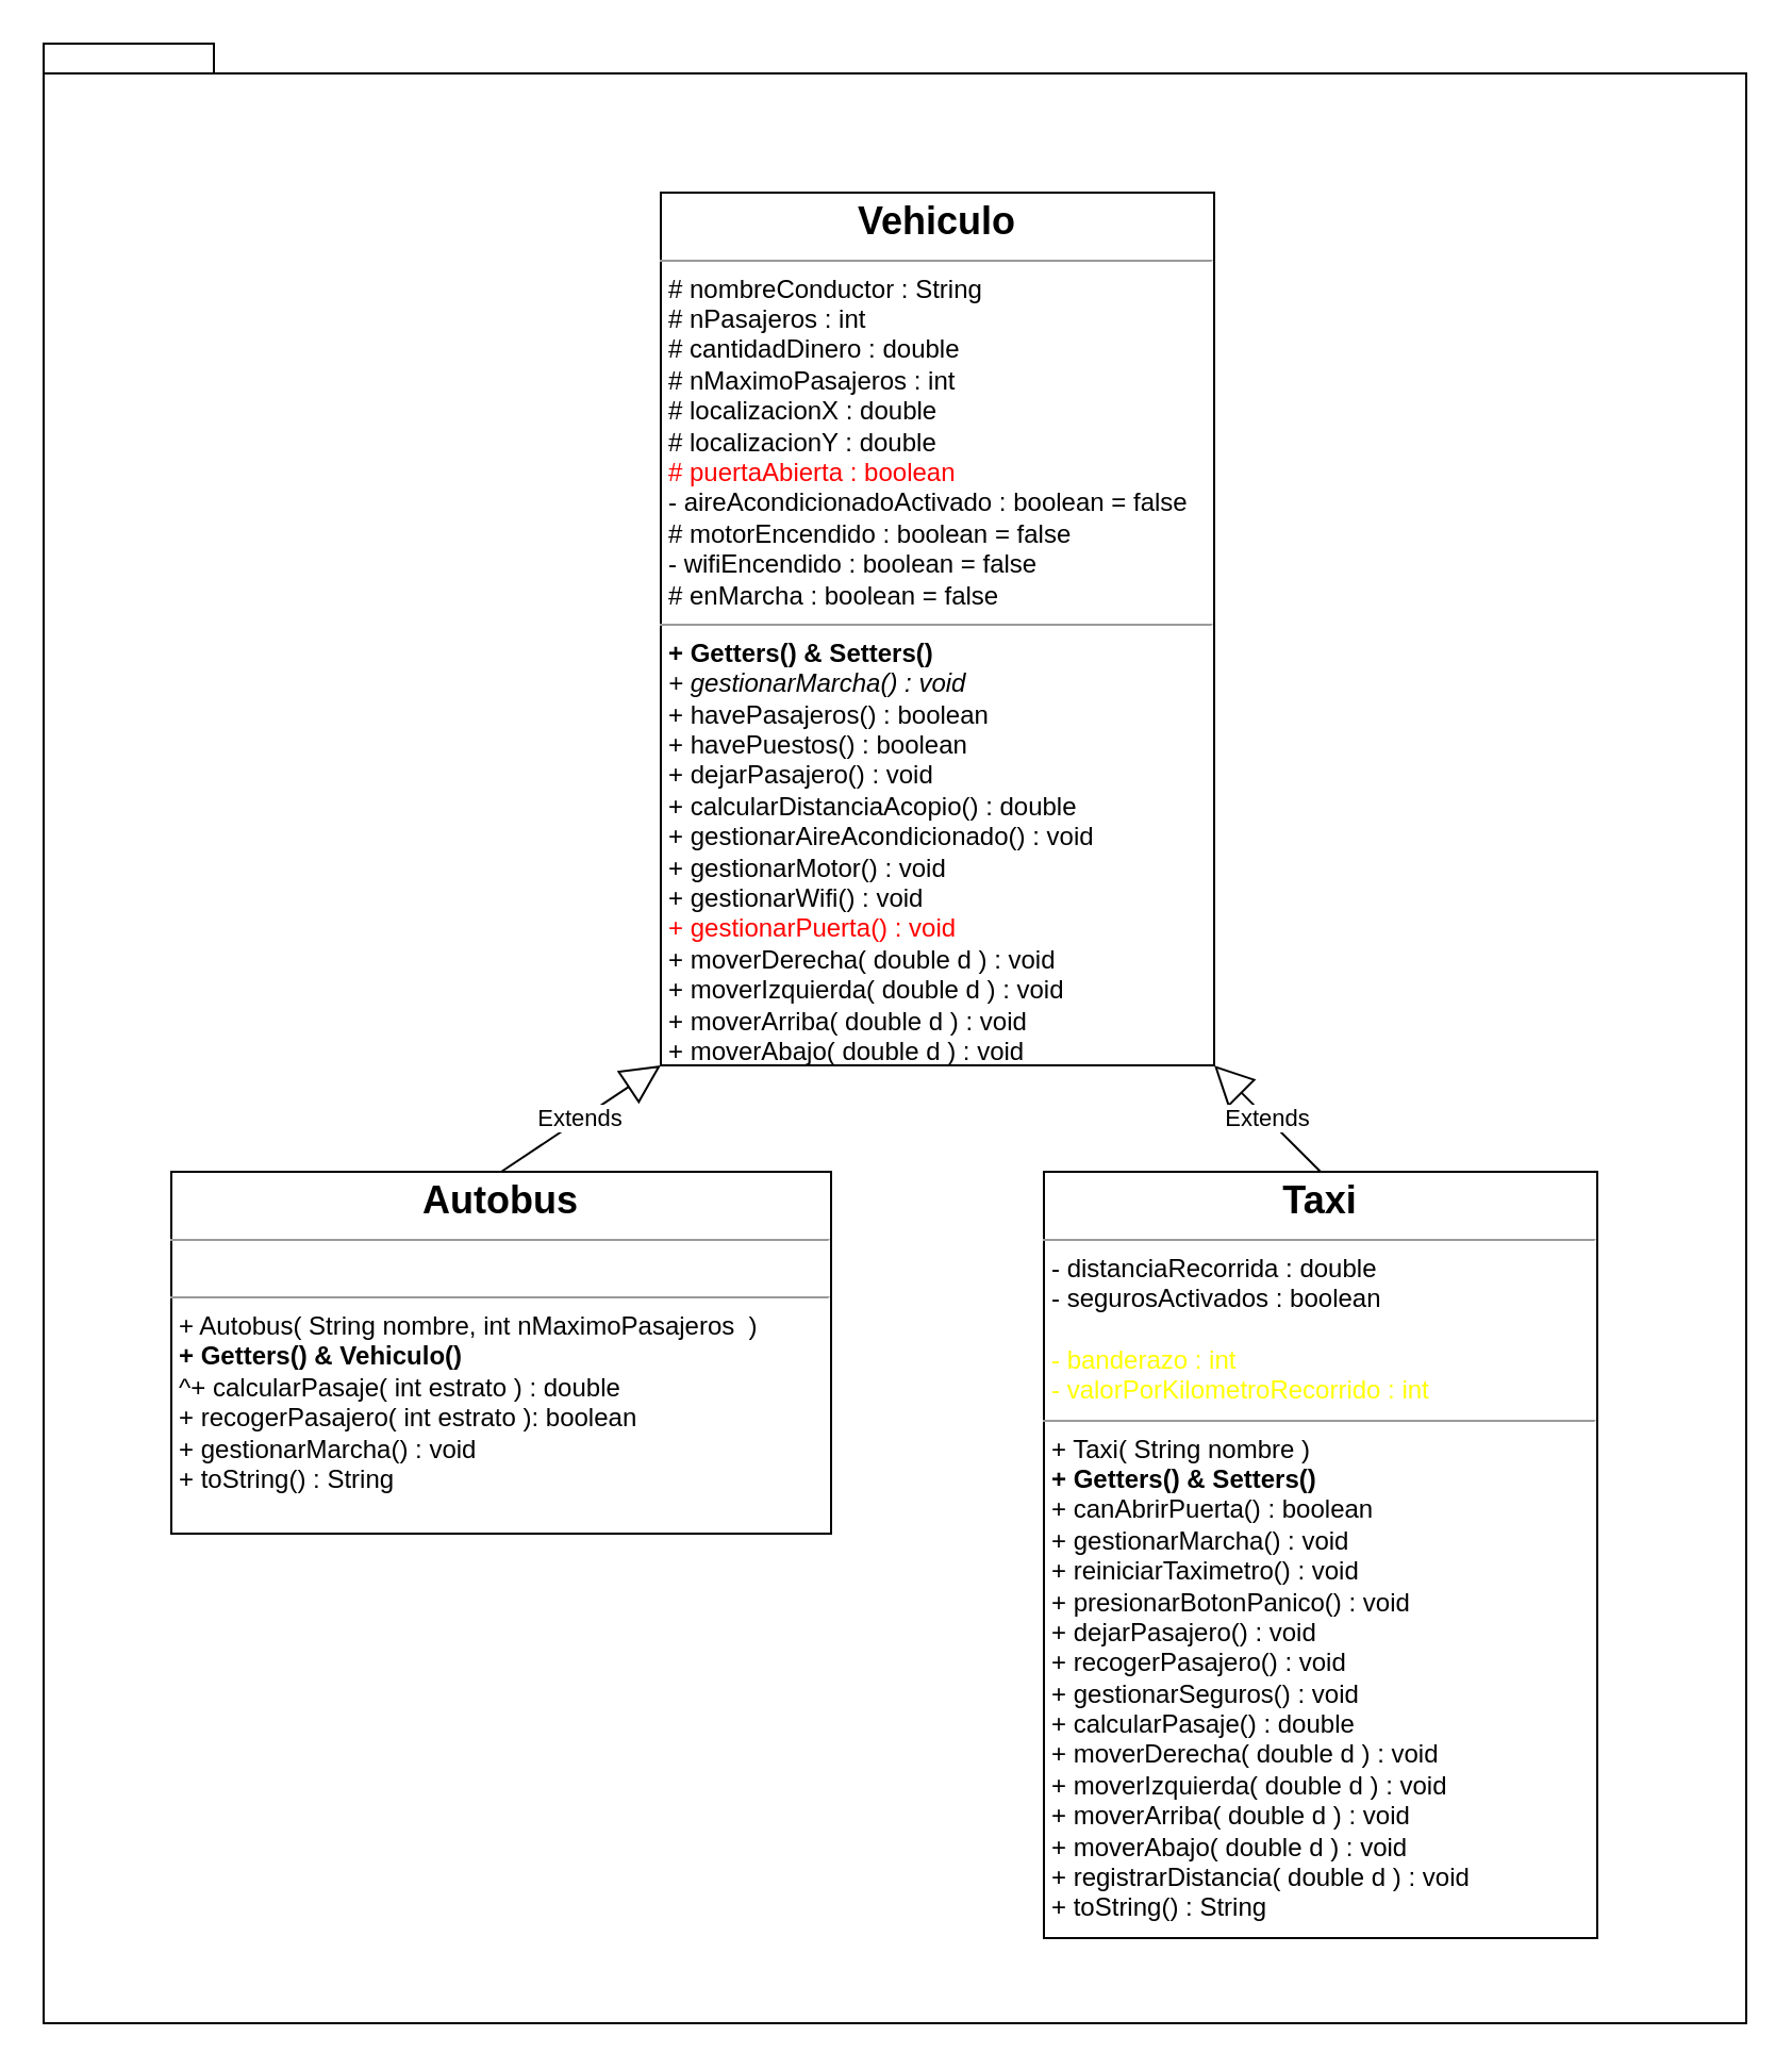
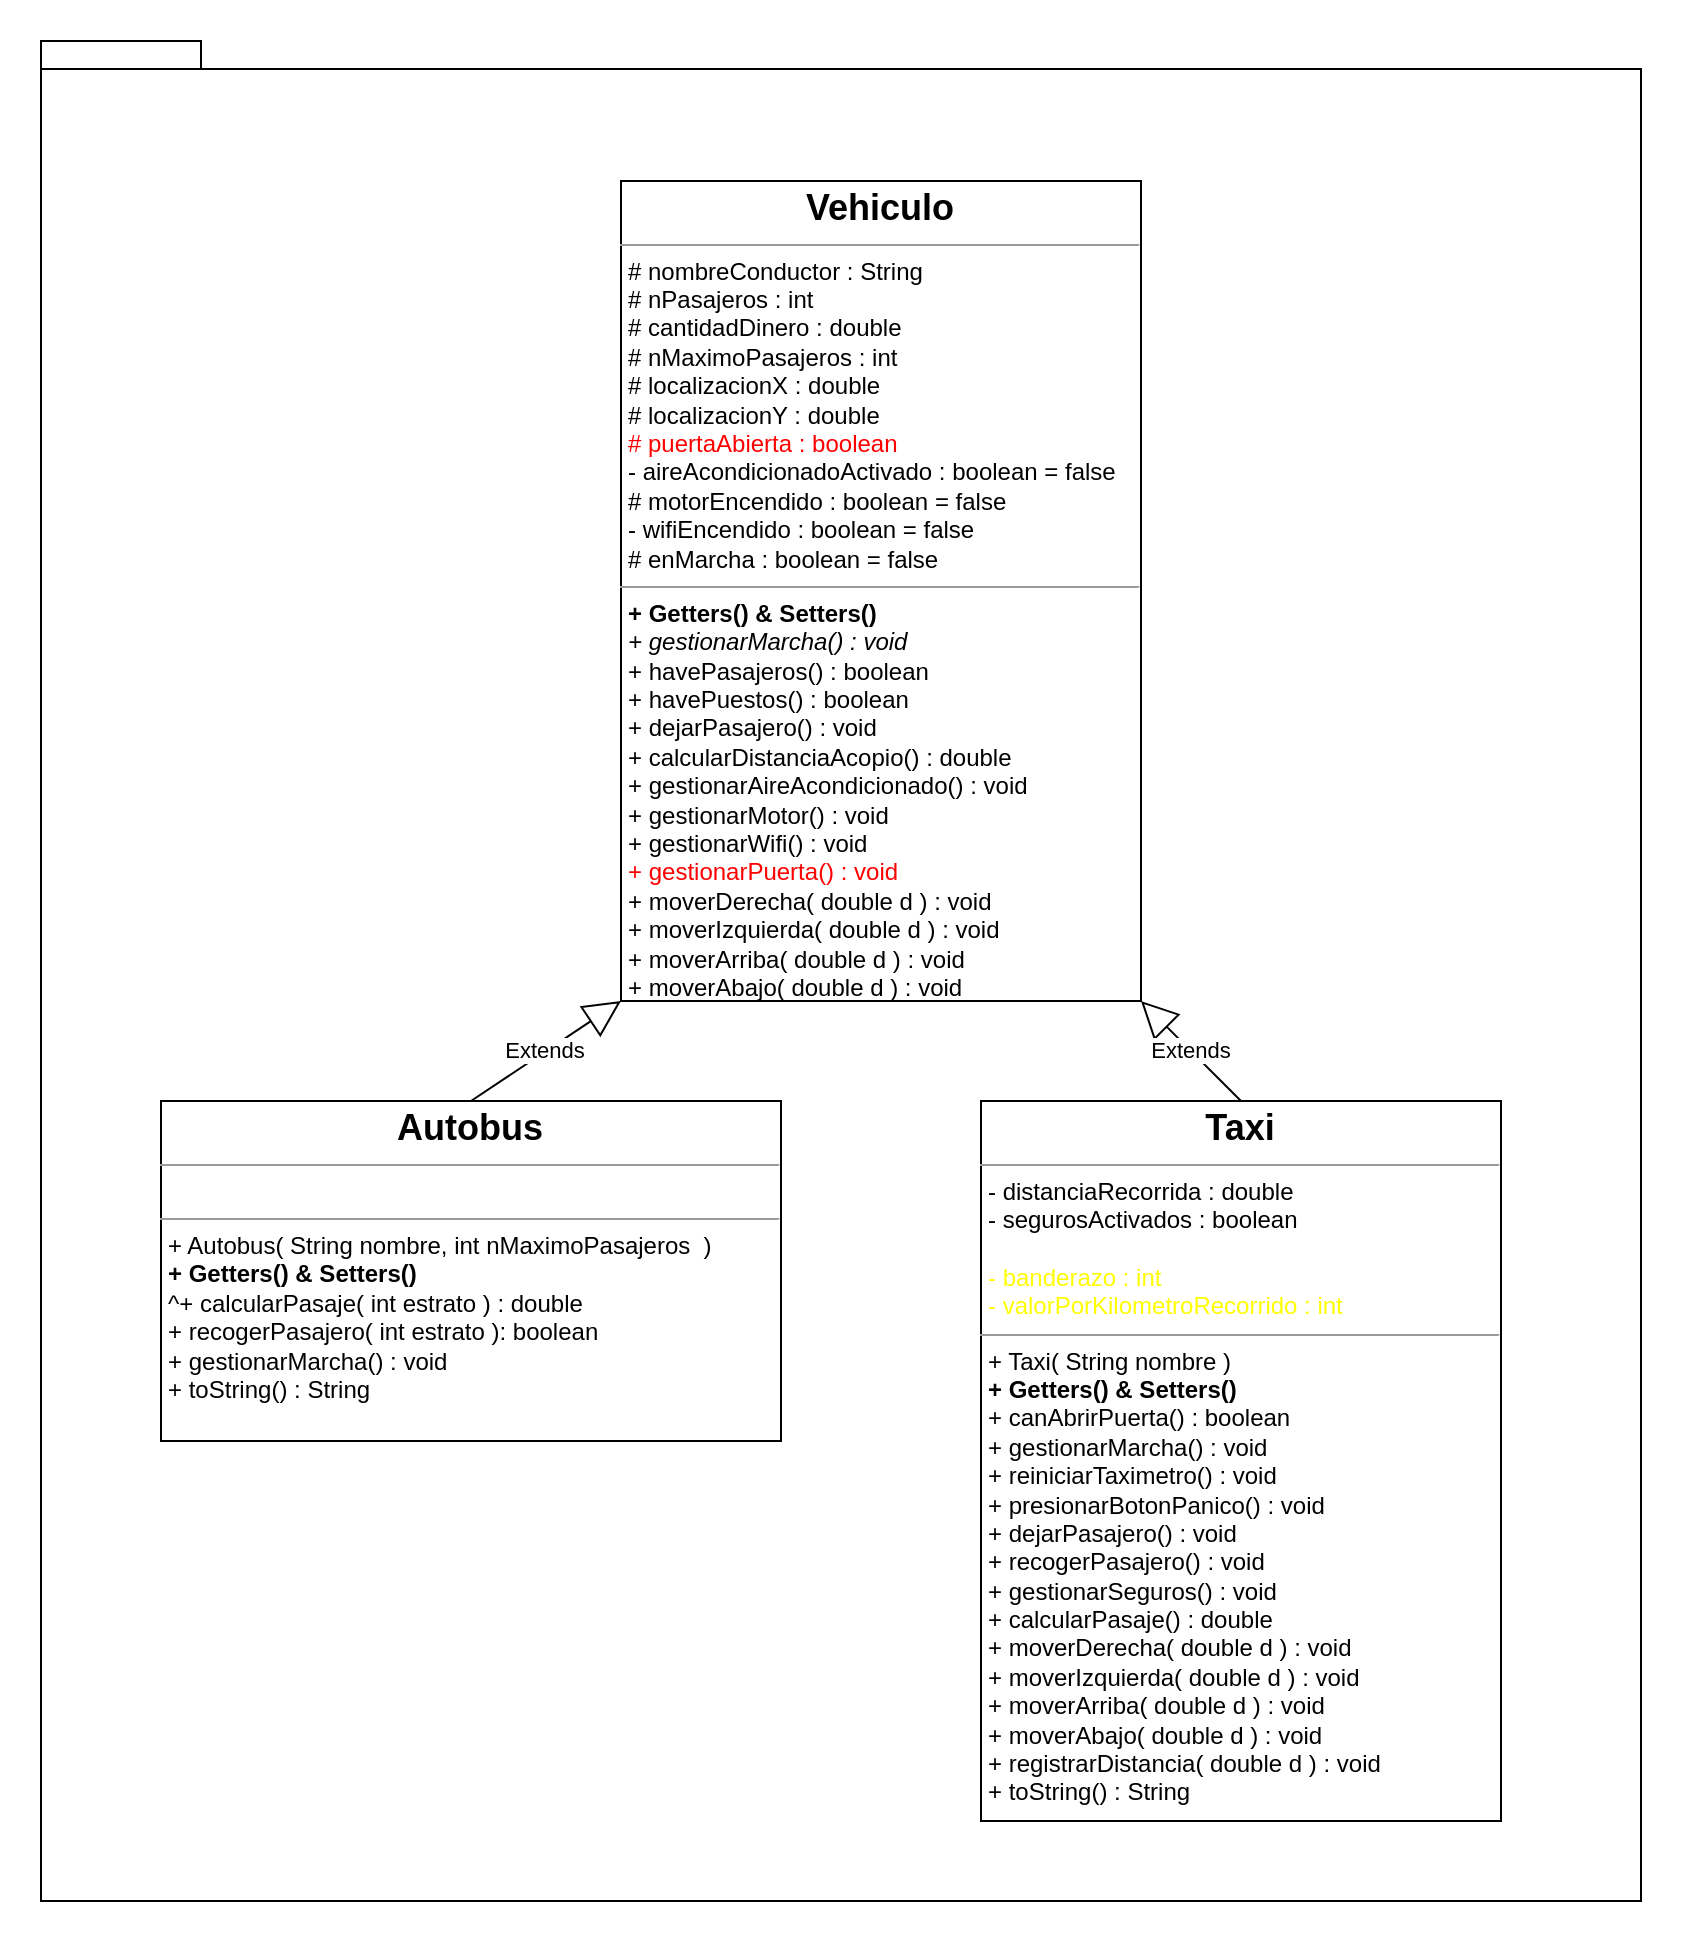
  <mxCell id="0" />
  <mxCell id="1" parent="0" />
  <mxCell id="2" value="" style="shape=folder;fontStyle=1;spacingTop=10;tabWidth=40;tabHeight=14;tabPosition=left;html=1;" parent="1" vertex="1"><mxGeometry x="20" y="20" width="800" height="930" as="geometry" /></mxCell>
  <mxCell id="3" value="&lt;p style=&quot;margin: 0px ; margin-top: 4px ; text-align: center&quot;&gt;&lt;b&gt;&lt;font style=&quot;font-size: 18px&quot;&gt;Vehiculo&lt;/font&gt;&lt;/b&gt;&lt;/p&gt;&lt;hr size=&quot;1&quot;&gt;&lt;p style=&quot;margin: 0px ; margin-left: 4px&quot;&gt;# nombreConductor : String&lt;br&gt;# nPasajeros : int&lt;br&gt;&lt;/p&gt;&lt;p style=&quot;margin: 0px ; margin-left: 4px&quot;&gt;# cantidadDinero : double&lt;/p&gt;&lt;p style=&quot;margin: 0px ; margin-left: 4px&quot;&gt;# nMaximoPasajeros : int&lt;/p&gt;&lt;p style=&quot;margin: 0px ; margin-left: 4px&quot;&gt;# localizacionX : double&lt;/p&gt;&lt;p style=&quot;margin: 0px ; margin-left: 4px&quot;&gt;# localizacionY : double&lt;br&gt;&lt;/p&gt;&lt;p style=&quot;margin: 0px ; margin-left: 4px&quot;&gt;&lt;font color=&quot;#ff0000&quot;&gt;# puertaAbierta : boolean&lt;/font&gt;&lt;/p&gt;&lt;p style=&quot;margin: 0px ; margin-left: 4px&quot;&gt;- aireAcondicionadoActivado : boolean = false&lt;br&gt;&lt;/p&gt;&lt;p style=&quot;margin: 0px ; margin-left: 4px&quot;&gt;# motorEncendido : boolean = false&lt;/p&gt;&lt;p style=&quot;margin: 0px ; margin-left: 4px&quot;&gt;- wifiEncendido : boolean = false&amp;nbsp;&lt;/p&gt;&lt;p style=&quot;margin: 0px ; margin-left: 4px&quot;&gt;# enMarcha : boolean = false&lt;/p&gt;&lt;hr size=&quot;1&quot;&gt;&lt;p style=&quot;margin: 0px ; margin-left: 4px&quot;&gt;&lt;b&gt;+ Getters() &amp;amp; Setters()&lt;/b&gt;&lt;br&gt;&lt;i&gt;+ gestionarMarcha() : void&lt;/i&gt;&lt;/p&gt;&lt;p style=&quot;margin: 0px ; margin-left: 4px&quot;&gt;+ havePasajeros() : boolean&lt;br&gt;&lt;/p&gt;&lt;p style=&quot;margin: 0px ; margin-left: 4px&quot;&gt;+ havePuestos() : boolean&lt;/p&gt;&lt;p style=&quot;margin: 0px ; margin-left: 4px&quot;&gt;+ dejarPasajero() : void&lt;/p&gt;&lt;p style=&quot;margin: 0px ; margin-left: 4px&quot;&gt;+ calcularDistanciaAcopio() : double&lt;/p&gt;&lt;p style=&quot;margin: 0px ; margin-left: 4px&quot;&gt;+ gestionarAireAcondicionado() : void&lt;/p&gt;&lt;p style=&quot;margin: 0px ; margin-left: 4px&quot;&gt;+ gestionarMotor() : void&lt;/p&gt;&lt;p style=&quot;margin: 0px ; margin-left: 4px&quot;&gt;+ gestionarWifi() : void&lt;/p&gt;&lt;p style=&quot;margin: 0px ; margin-left: 4px&quot;&gt;&lt;font color=&quot;#ff0000&quot;&gt;+ gestionarPuerta() : void&lt;/font&gt;&lt;br&gt;&lt;/p&gt;&lt;p style=&quot;margin: 0px ; margin-left: 4px&quot;&gt;+ moverDerecha( double d ) : void&lt;br&gt;&lt;/p&gt;&lt;p style=&quot;margin: 0px ; margin-left: 4px&quot;&gt;+ moverIzquierda( double d ) : void&lt;br&gt;&lt;/p&gt;&lt;p style=&quot;margin: 0px ; margin-left: 4px&quot;&gt;+ moverArriba( double d ) : void&lt;/p&gt;&lt;p style=&quot;margin: 0px ; margin-left: 4px&quot;&gt;+ moverAbajo( double d ) : void&lt;/p&gt;&lt;p style=&quot;margin: 0px ; margin-left: 4px&quot;&gt;+ toString() : String&lt;/p&gt;&lt;p style=&quot;margin: 0px ; margin-left: 4px&quot;&gt;&lt;br&gt;&lt;/p&gt;" style="verticalAlign=top;align=left;overflow=fill;fontSize=12;fontFamily=Helvetica;html=1;" parent="1" vertex="1"><mxGeometry x="310" y="90" width="260" height="410" as="geometry" /></mxCell>
- <mxCell id="4" value="&lt;p style=&quot;margin: 0px ; margin-top: 4px ; text-align: center&quot;&gt;&lt;b&gt;&lt;font style=&quot;font-size: 18px&quot;&gt;Autobus&lt;/font&gt;&lt;/b&gt;&lt;/p&gt;&lt;hr size=&quot;1&quot;&gt;&lt;p style=&quot;margin: 0px ; margin-left: 4px&quot;&gt;&lt;br&gt;&lt;/p&gt;&lt;hr size=&quot;1&quot;&gt;&lt;p style=&quot;margin: 0px ; margin-left: 4px&quot;&gt;+ Autobus( String nombre, int nMaximoPasajeros&amp;nbsp; )&lt;b&gt;&lt;br&gt;+ Getters() &amp;amp; Vehiculo()&lt;/b&gt;&lt;br&gt;^+ calcularPasaje( int estrato ) : double&lt;/p&gt;&lt;p style=&quot;margin: 0px ; margin-left: 4px&quot;&gt;+ recogerPasajero( int estrato ): boolean&lt;br&gt;&lt;/p&gt;&lt;p style=&quot;margin: 0px ; margin-left: 4px&quot;&gt;+ gestionarMarcha() : void&lt;/p&gt;&lt;p style=&quot;margin: 0px ; margin-left: 4px&quot;&gt;+ toString() : String&lt;/p&gt;&lt;p style=&quot;margin: 0px ; margin-left: 4px&quot;&gt;&lt;br&gt;&lt;/p&gt;" style="verticalAlign=top;align=left;overflow=fill;fontSize=12;fontFamily=Helvetica;html=1;" parent="1" vertex="1"><mxGeometry x="80" y="550" width="310" height="170" as="geometry" /></mxCell>
+ <mxCell id="4" value="&lt;p style=&quot;margin: 0px ; margin-top: 4px ; text-align: center&quot;&gt;&lt;b&gt;&lt;font style=&quot;font-size: 18px&quot;&gt;Autobus&lt;/font&gt;&lt;/b&gt;&lt;/p&gt;&lt;hr size=&quot;1&quot;&gt;&lt;p style=&quot;margin: 0px ; margin-left: 4px&quot;&gt;&lt;br&gt;&lt;/p&gt;&lt;hr size=&quot;1&quot;&gt;&lt;p style=&quot;margin: 0px ; margin-left: 4px&quot;&gt;+ Autobus( String nombre, int nMaximoPasajeros&amp;nbsp; )&lt;b&gt;&lt;br&gt;+ Getters() &amp;amp; Setters()&lt;/b&gt;&lt;br&gt;^+ calcularPasaje( int estrato ) : double&lt;/p&gt;&lt;p style=&quot;margin: 0px ; margin-left: 4px&quot;&gt;+ recogerPasajero( int estrato ): boolean&lt;br&gt;&lt;/p&gt;&lt;p style=&quot;margin: 0px ; margin-left: 4px&quot;&gt;+ gestionarMarcha() : void&lt;/p&gt;&lt;p style=&quot;margin: 0px ; margin-left: 4px&quot;&gt;+ toString() : String&lt;/p&gt;&lt;p style=&quot;margin: 0px ; margin-left: 4px&quot;&gt;&lt;br&gt;&lt;/p&gt;" style="verticalAlign=top;align=left;overflow=fill;fontSize=12;fontFamily=Helvetica;html=1;" parent="1" vertex="1"><mxGeometry x="80" y="550" width="310" height="170" as="geometry" /></mxCell>
  <mxCell id="5" value="&lt;p style=&quot;margin: 0px ; margin-top: 4px ; text-align: center&quot;&gt;&lt;b&gt;&lt;font style=&quot;font-size: 18px&quot;&gt;Taxi&lt;/font&gt;&lt;/b&gt;&lt;/p&gt;&lt;hr size=&quot;1&quot;&gt;&lt;p style=&quot;margin: 0px ; margin-left: 4px&quot;&gt;- distanciaRecorrida : double&lt;/p&gt;&lt;p style=&quot;margin: 0px ; margin-left: 4px&quot;&gt;- segurosActivados : boolean&amp;nbsp;&lt;br&gt;&lt;br&gt;&lt;font color=&quot;#ffff00&quot;&gt;- banderazo : int&lt;/font&gt;&lt;/p&gt;&lt;p style=&quot;margin: 0px ; margin-left: 4px&quot;&gt;&lt;font color=&quot;#ffff00&quot;&gt;- valorPorKilometroRecorrido : int&lt;/font&gt;&lt;/p&gt;&lt;hr size=&quot;1&quot;&gt;&lt;p style=&quot;margin: 0px ; margin-left: 4px&quot;&gt;+ Taxi( String nombre )&lt;b&gt;&lt;br&gt;+ Getters() &amp;amp; Setters()&lt;/b&gt;&lt;br&gt;&lt;/p&gt;&lt;p style=&quot;margin: 0px ; margin-left: 4px&quot;&gt;+ canAbrirPuerta() : boolean&lt;/p&gt;&lt;p style=&quot;margin: 0px ; margin-left: 4px&quot;&gt;+ gestionarMarcha() : void&lt;/p&gt;&lt;p style=&quot;margin: 0px ; margin-left: 4px&quot;&gt;+ reiniciarTaximetro() : void&lt;/p&gt;&lt;p style=&quot;margin: 0px ; margin-left: 4px&quot;&gt;+ presionarBotonPanico() : void&lt;br&gt;&lt;/p&gt;&lt;p style=&quot;margin: 0px ; margin-left: 4px&quot;&gt;+ dejarPasajero() : void&lt;/p&gt;&lt;p style=&quot;margin: 0px ; margin-left: 4px&quot;&gt;+ recogerPasajero() : void&lt;/p&gt;&lt;p style=&quot;margin: 0px ; margin-left: 4px&quot;&gt;+ gestionarSeguros() : void&lt;/p&gt;&lt;p style=&quot;margin: 0px ; margin-left: 4px&quot;&gt;+ calcularPasaje() : double&lt;br&gt;&lt;/p&gt;&lt;p style=&quot;margin: 0px 0px 0px 4px&quot;&gt;+ moverDerecha( double d ) : void&lt;br&gt;&lt;/p&gt;&lt;p style=&quot;margin: 0px 0px 0px 4px&quot;&gt;+ moverIzquierda( double d ) : void&lt;br&gt;&lt;/p&gt;&lt;p style=&quot;margin: 0px 0px 0px 4px&quot;&gt;+ moverArriba( double d ) : void&lt;/p&gt;&lt;p style=&quot;margin: 0px 0px 0px 4px&quot;&gt;+ moverAbajo( double d ) : void&lt;/p&gt;&lt;p style=&quot;margin: 0px 0px 0px 4px&quot;&gt;+ registrarDistancia( double d ) : void&lt;/p&gt;&lt;p style=&quot;margin: 0px ; margin-left: 4px&quot;&gt;+ toString() : String&lt;/p&gt;&lt;p style=&quot;margin: 0px ; margin-left: 4px&quot;&gt;&lt;br&gt;&lt;/p&gt;" style="verticalAlign=top;align=left;overflow=fill;fontSize=12;fontFamily=Helvetica;html=1;" parent="1" vertex="1"><mxGeometry x="490" y="550" width="260" height="360" as="geometry" /></mxCell>
  <mxCell id="6" value="Extends" style="endArrow=block;endSize=16;endFill=0;html=1;exitX=0.5;exitY=0;exitDx=0;exitDy=0;entryX=0;entryY=1;entryDx=0;entryDy=0;" parent="1" source="4" target="3" edge="1"><mxGeometry width="160" relative="1" as="geometry"><mxPoint x="440" y="490" as="sourcePoint" /><mxPoint x="600" y="490" as="targetPoint" /></mxGeometry></mxCell>
  <mxCell id="7" value="Extends" style="endArrow=block;endSize=16;endFill=0;html=1;exitX=0.5;exitY=0;exitDx=0;exitDy=0;entryX=1;entryY=1;entryDx=0;entryDy=0;" parent="1" source="5" target="3" edge="1"><mxGeometry width="160" relative="1" as="geometry"><mxPoint x="440" y="490" as="sourcePoint" /><mxPoint x="600" y="490" as="targetPoint" /></mxGeometry></mxCell>
